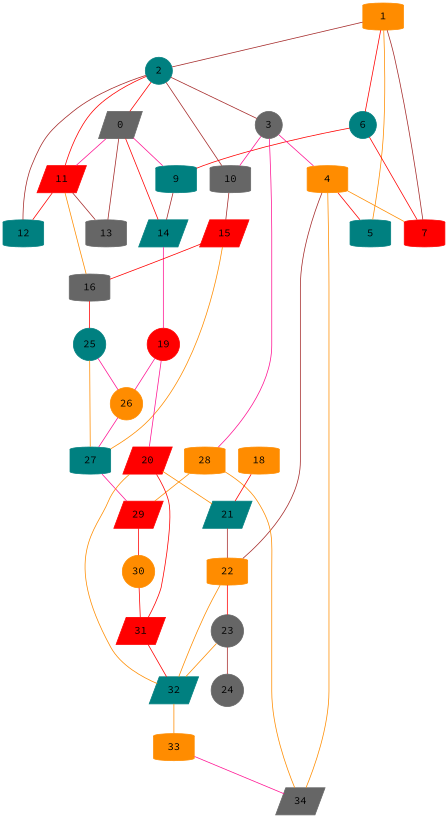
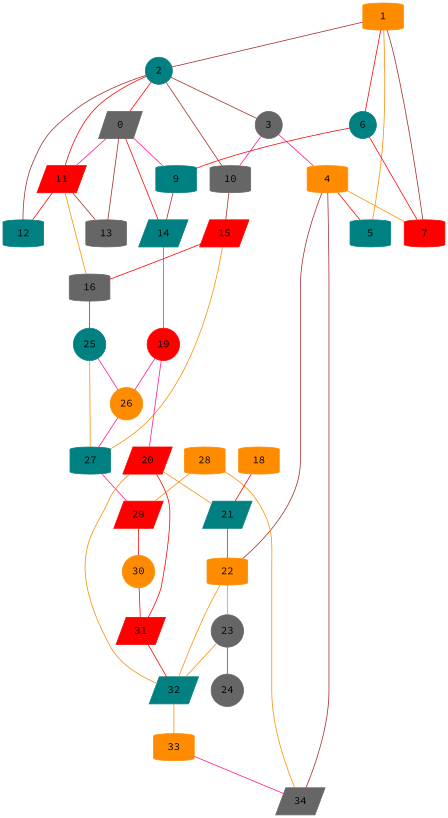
  graph {
    fontname="Source Code Pro"
    node [color=teal fontname="Source Code Pro" shape=cylinder style=filled]
    edge [color=red fontname="Source Code Pro" weight=1.0]
    1 [color=darkorange]
    2 [shape=circle]
    5
    6 [shape=circle]
    7 [color=red]
    3 [color=gray40 shape=circle]
    n7 [color=gray40 label=0 shape=parallelogram]
    10 [color=gray40]
    11 [color=red shape=parallelogram]
    12
    9
    4 [color=darkorange]
    28 [color=darkorange]
    13 [color=gray40]
    14 [shape=parallelogram]
    15 [color=red shape=parallelogram]
    16 [color=gray40]
    34 [color=gray40 shape=parallelogram]
    22 [color=darkorange]
    29 [color=red shape=parallelogram]
    23 [color=gray40 shape=circle]
    24 [color=gray40 shape=circle]
    32 [shape=parallelogram]
    19 [color=red shape=circle]
    27
    25 [shape=circle]
    20 [color=red shape=parallelogram]
    26 [color=darkorange shape=circle]
    18 [color=darkorange]
    21 [shape=parallelogram]
    31 [color=red shape=parallelogram]
    33 [color=darkorange]
    30 [color=darkorange shape=circle]
    1 -- 2 [color=brown]
    1 -- 5 [color=darkorange]
    1 -- 6
    1 -- 7 [color=brown]
    2 -- 3 [color=brown]
    2 -- n7
    2 -- 10 [color=brown]
    2 -- 11
    2 -- 12 [color=brown]
    6 -- 7
    6 -- 9
    3 -- 10 [color=deeppink]
    3 -- 4 [color=deeppink]
-   3 -- 28 [color=deeppink]
    n7 -- 11 [color=deeppink]
    n7 -- 9 [color=deeppink]
    n7 -- 13 [color=brown weight=2.0]
    n7 -- 14
    10 -- 15 [color=brown]
    11 -- 12 [weight=2.0]
    11 -- 13 [color=brown]
    11 -- 16 [color=darkorange]
    9 -- 14 [color=brown]
    4 -- 5 [weight=2.0]
    4 -- 7 [color=darkorange]
-   4 -- 34 [color=darkorange weight=2.0]
+   4 -- 34 [color=brown weight=2.0]
    4 -- 22 [color=brown]
    28 -- 34 [color=darkorange]
    28 -- 29 [color=darkorange]
    14 -- 19 [color=deeppink]
    15 -- 16
    15 -- 27 [color=darkorange]
    16 -- 25
-   22 -- 23
+   22 -- 23 [color=darkorange]
    22 -- 32 [color=darkorange]
    29 -- 30 [weight=3.0]
    23 -- 24 [color=brown weight=2.0]
    23 -- 32 [color=darkorange]
    32 -- 33 [color=darkorange weight=2.0]
    19 -- 20 [color=deeppink]
    19 -- 26 [color=deeppink]
    27 -- 29 [color=deeppink weight=2.0]
    25 -- 27 [color=darkorange weight=2.0]
    25 -- 26 [color=deeppink]
    20 -- 32 [color=darkorange]
    20 -- 21 [color=darkorange]
    20 -- 31
    26 -- 27 [color=deeppink]
    18 -- 21
    21 -- 22 [color=brown]
    31 -- 32
    33 -- 34 [color=deeppink]
    30 -- 31 [weight=2.0]
  }
